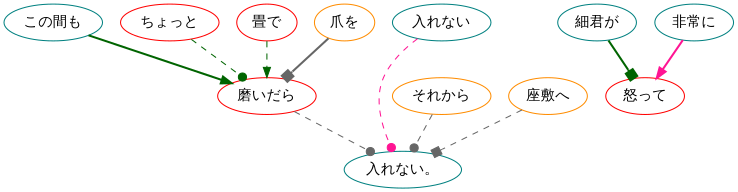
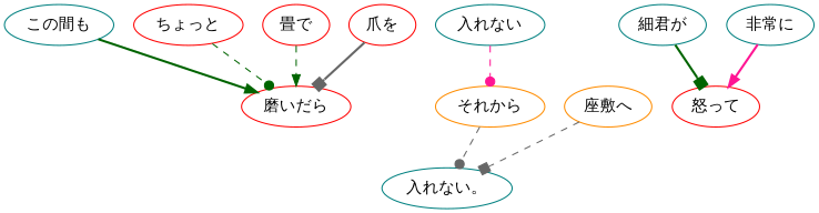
  digraph {
    fontname="Fira Sans"
    node [color=teal fontname="Fira Sans"]
    edge [arrowhead=dot color=darkgreen fontname="Fira Sans" style=dashed]
    n1 [label="この間も"]
    n2 [color=red label="磨いだら"]
    n3 [label="入れない。"]
    n4 [color=red label="ちょっと"]
    n5 [color=red label="畳で"]
-   n6 [color=darkorange label="爪を"]
+   n6 [color=red label="爪を"]
    n7 [label="細君が"]
    n8 [color=red label="怒って"]
    n9 [label="非常に"]
    n10 [color=darkorange label="それから"]
    n11 [label="入れない"]
    n12 [color=darkorange label="座敷へ"]
    n1 -> n2 [arrowhead=normal style=bold]
-   n2 -> n3 [color=gray40]
    n4 -> n2
    n5 -> n2 [arrowhead=normal]
    n6 -> n2 [arrowhead=box color=gray40 style=bold]
    n7 -> n8 [arrowhead=box style=bold]
    n9 -> n8 [arrowhead=normal color=deeppink style=bold]
    n10 -> n3 [color=gray40]
-   n11 -> n3 [color=deeppink]
+   n11 -> n10 [color=deeppink]
    n12 -> n3 [arrowhead=box color=gray40]
  }
